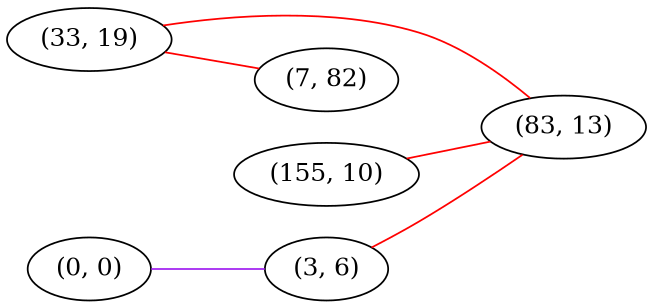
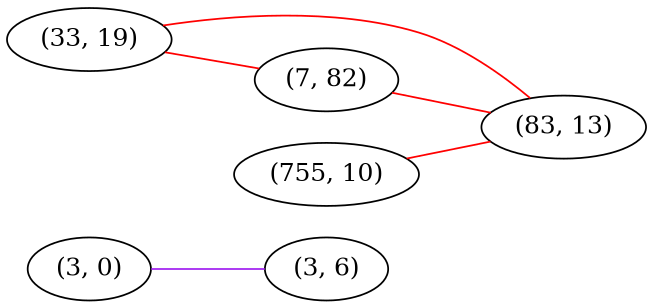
  graph {
    rankdir=LR
    edge [color=red weight=1]
    n1 [label="(3, 6)"]
-   "(0, 0)"
+   "(0, 0)" [label="(3, 0)"]
    "(83, 13)"
    n4 [label="(33, 19)"]
    "(7, 82)"
-   "(155, 10)"
-   n1 -- "(83, 13)"
+   "(155, 10)" [label="(755, 10)"]
+   "(7, 82)" -- "(83, 13)"
    "(0, 0)" -- n1 [color=purple weight=4]
    n4 -- "(83, 13)"
    n4 -- "(7, 82)"
    "(155, 10)" -- "(83, 13)"
  }
